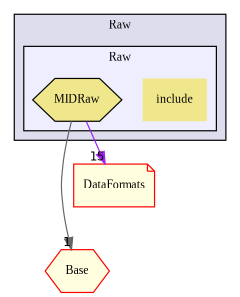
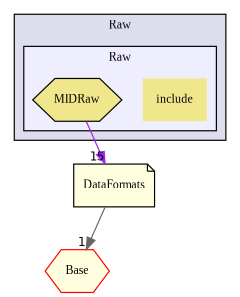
  digraph {
    compound=true
    fontname="Liberation Serif"
    node [fillcolor=khaki fontname="Liberation Serif" fontsize=10 shape=hexagon style=filled color=red]
    edge [fontname="Liberation Serif" labeldistance=1.5 labelfontname=Helvetica labelfontsize=10 style=solid]
    n1 [label=include shape=plaintext color=""]
    n2 [color=black label=MIDRaw]
    n3 [fillcolor=lightyellow label=Base]
-   n4 [fillcolor=lightyellow label=DataFormats shape=note]
+   n4 [color=black fillcolor=lightyellow label=DataFormats shape=note]
    subgraph cluster_1 {
      bgcolor="#ddddee"
      fontsize=10
      label=Raw
      pencolor=black
      subgraph cluster_2 {
        bgcolor="#eeeeff"
        fontsize=10
        label=Raw
        pencolor=black
        n1
        n2
      }
    }
-   n2 -> n3 [color=gray40 headlabel=1]
+   n4 -> n3 [color=gray40 headlabel=1]
    n2 -> n4 [color=purple headlabel=15]
  }
